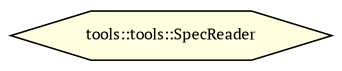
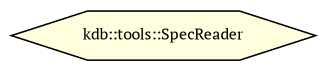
  digraph {
    rankdir=TB
    fontname="PT Serif"
-   n1 [color=black fillcolor=lightyellow fontname="PT Serif" fontsize=10 height=0.2 label="tools::tools::SpecReader" shape=hexagon style=filled width=0.4]
+   n1 [color=black fillcolor=lightyellow fontname="PT Serif" fontsize=10 height=0.2 label="kdb::tools::SpecReader" shape=hexagon style=filled width=0.4]
  }
